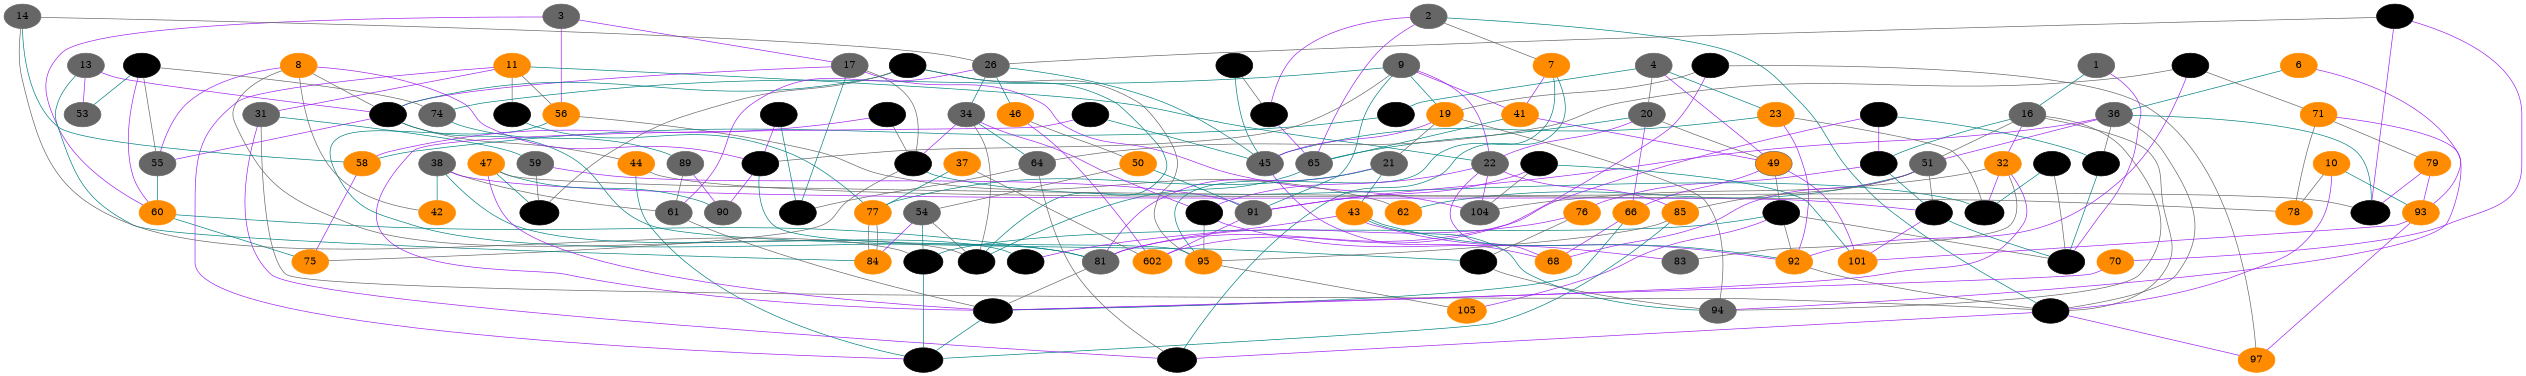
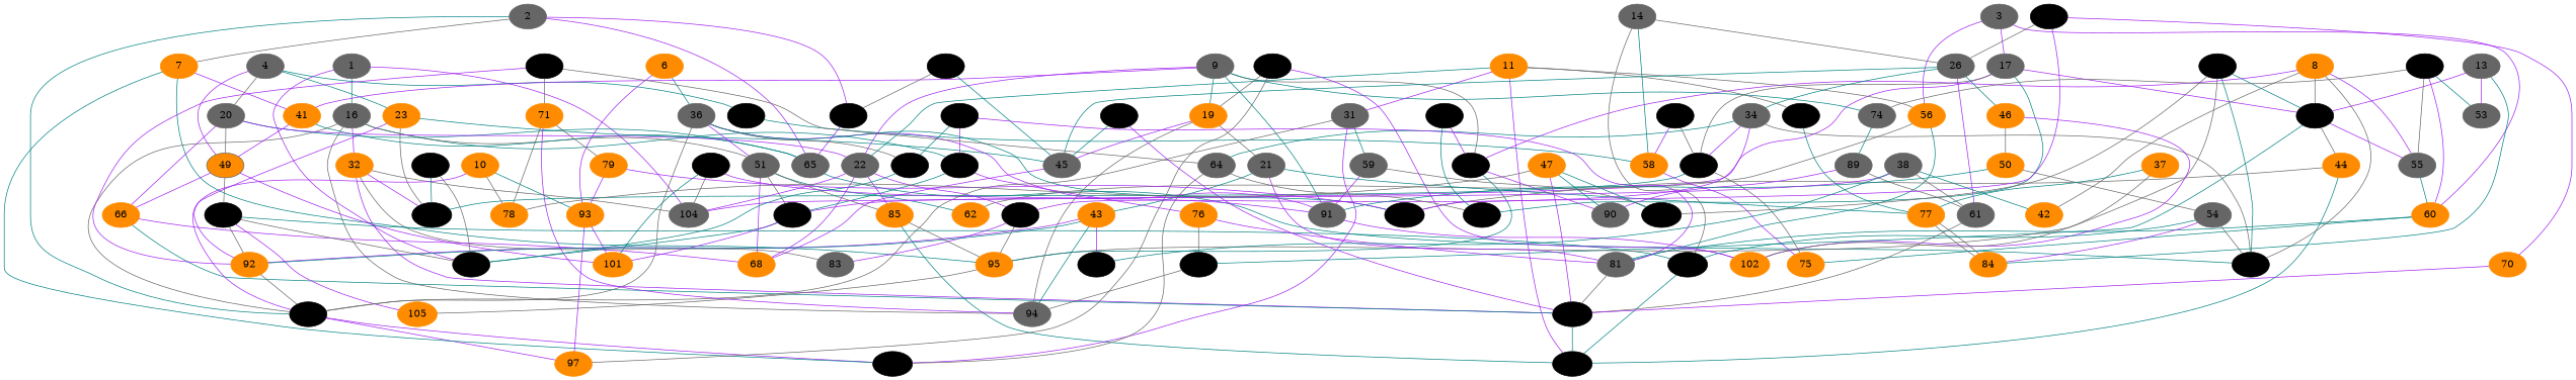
  graph {
    node [color=darkorange style=filled]
    edge [color=purple]
    1 [color=gray40]
    16 [color=gray40]
    87 [color=black]
    104 [color=gray40]
    96 [color=black]
    32
    35 [color=black]
    51 [color=gray40]
    94 [color=gray40]
    2 [color=gray40]
    7
    29 [color=black]
    65 [color=gray40]
    95
    41
    106 [color=black]
    73 [color=black]
    97
    3 [color=gray40]
    17 [color=gray40]
    56
    60
    39 [color=black]
    69 [color=black]
    72 [color=black]
    81 [color=gray40]
    62
    75
    4 [color=gray40]
    20 [color=gray40]
    23
    48 [color=black]
    49 [color=gray40 fillcolor=darkorange]
    22 [color=gray40]
    66
    45 [color=gray40]
    92
    100 [color=black]
    58
    101
    57 [color=black]
    5 [color=black]
    110 [color=black]
    55 [color=gray40]
    44
    88 [color=black]
    105
    36 [color=gray40]
    6
    93
    91 [color=gray40]
    82 [color=black]
    109 [color=black]
    8
    42
    86 [color=black]
    90 [color=gray40]
    9 [color=gray40]
    19
    74 [color=gray40]
    21 [color=gray40]
    68
    80 [color=black]
    85
    89 [color=gray40]
-   102 [label=602]
+   102
    10
    78
    11
    31 [color=gray40]
    63 [color=black]
    108 [color=black]
    59 [color=gray40]
    77
    12 [color=black]
    13 [color=gray40]
    53 [color=gray40]
    84
    14 [color=gray40]
    26 [color=gray40]
    107 [color=black]
    34 [color=gray40]
    46
    61 [color=gray40]
    15 [color=black]
    83 [color=gray40]
    103 [color=black]
    52 [color=black]
    76
    18 [color=black]
    43
    99 [color=black]
    24 [color=black]
    25 [color=black]
    70
    64 [color=gray40]
    50
    27 [color=black]
    28 [color=black]
    30 [color=black]
    33 [color=black]
    71
    79
    37
    38 [color=gray40]
    40 [color=black]
    54 [color=gray40]
    47
    67 [color=black]
    1 -- 16 [color=teal]
    1 -- 87
+   1 -- 104
    16 -- 96 [color=gray40]
    16 -- 32
    16 -- 35 [color=teal]
    16 -- 51 [color=gray40]
    16 -- 94 [color=gray40]
    96 -- 106
    96 -- 97
    32 -- 104 [color=gray40]
    32 -- 100
    32 -- 83 [color=gray40]
    32 -- 103
    35 -- 52 [color=teal]
    35 -- 76
    51 -- 62 [color=teal]
    51 -- 68
    51 -- 85 [color=gray40]
    51 -- 52 [color=gray40]
    2 -- 96 [color=teal]
    2 -- 7 [color=gray40]
    2 -- 29
    2 -- 65
    7 -- 95 [color=teal]
    7 -- 41
    7 -- 106 [color=teal]
    29 -- 65
    65 -- 73 [color=teal]
    95 -- 105 [color=gray40]
    41 -- 65 [color=teal]
    41 -- 49
    3 -- 17
    3 -- 56
    3 -- 60
    17 -- 104
    17 -- 39
    17 -- 69 [color=teal]
    17 -- 72 [color=gray40]
    56 -- 81 [color=teal]
    56 -- 62 [color=gray40]
    60 -- 81 [color=teal]
    60 -- 75 [color=teal]
    39 -- 55
    39 -- 44 [color=gray40]
    39 -- 88 [color=teal]
    72 -- 75 [color=gray40]
    72 -- 100 [color=teal]
    81 -- 103 [color=gray40]
    4 -- 20 [color=gray40]
    4 -- 23 [color=teal]
    4 -- 48 [color=teal]
    4 -- 49
    20 -- 65 [color=teal]
    20 -- 49 [color=gray40]
    20 -- 22
    20 -- 66
    23 -- 45 [color=teal]
    23 -- 92
    23 -- 100 [color=gray40]
    48 -- 58 [color=teal]
    49 -- 66
    49 -- 101
    49 -- 57 [color=gray40]
    22 -- 104
    22 -- 68
    22 -- 80
    22 -- 85
    66 -- 68
    66 -- 103 [color=teal]
    45 -- 68
    92 -- 96 [color=gray40]
    58 -- 75
    57 -- 87 [color=gray40]
    57 -- 92 [color=gray40]
    57 -- 105
    57 -- 107 [color=teal]
    5 -- 95 [color=gray40]
    5 -- 73 [color=teal]
    5 -- 39 [color=teal]
    5 -- 110 [color=gray40]
    55 -- 60 [color=teal]
    44 -- 109 [color=gray40]
    44 -- 108 [color=teal]
    88 -- 94 [color=gray40]
    36 -- 96 [color=gray40]
    36 -- 51
    36 -- 91
    36 -- 82 [color=gray40]
    36 -- 109 [color=teal]
    6 -- 36 [color=teal]
    6 -- 93
    93 -- 97
    93 -- 101
    91 -- 102
    82 -- 87 [color=teal]
    8 -- 73 [color=gray40]
    8 -- 39 [color=gray40]
    8 -- 55
    8 -- 42 [color=gray40]
    8 -- 86
    86 -- 95 [color=teal]
    86 -- 90
    9 -- 41
    9 -- 22
    9 -- 91 [color=teal]
    9 -- 86 [color=gray40]
    9 -- 19 [color=teal]
    9 -- 74 [color=teal]
    19 -- 94 [color=gray40]
    19 -- 45
    19 -- 21 [color=gray40]
    74 -- 89 [color=teal]
    21 -- 81
    21 -- 77 [color=teal]
    21 -- 43 [color=teal]
    80 -- 95 [color=gray40]
    80 -- 83
    85 -- 95 [color=gray40]
    85 -- 108 [color=teal]
    89 -- 90
    89 -- 61 [color=gray40]
    10 -- 96
    10 -- 93 [color=teal]
    10 -- 78 [color=gray40]
    11 -- 56 [color=gray40]
    11 -- 22 [color=teal]
    11 -- 31
    11 -- 63 [color=gray40]
    11 -- 108
    31 -- 96 [color=gray40]
    31 -- 106
    31 -- 59 [color=teal]
    63 -- 77 [color=teal]
    59 -- 110 [color=gray40]
    59 -- 91
    77 -- 84 [color=gray40]
    77 -- 84 [color=gray40]
    12 -- 29 [color=gray40]
    12 -- 45 [color=teal]
    13 -- 39
    13 -- 53
    13 -- 84 [color=teal]
    14 -- 58 [color=teal]
    14 -- 26 [color=gray40]
    14 -- 107 [color=gray40]
    26 -- 45 [color=teal]
    26 -- 34 [color=teal]
    26 -- 46 [color=teal]
    26 -- 61
    107 -- 108 [color=teal]
    34 -- 73 [color=gray40]
    34 -- 72
    34 -- 80
    34 -- 64 [color=teal]
    46 -- 102
    46 -- 50 [color=gray40]
    61 -- 103 [color=gray40]
    15 -- 97 [color=gray40]
    15 -- 19 [color=gray40]
    15 -- 102
    103 -- 108 [color=teal]
    52 -- 87 [color=teal]
    52 -- 101
    76 -- 81
    76 -- 88 [color=gray40]
    18 -- 35
    18 -- 81
    18 -- 82 [color=teal]
    43 -- 94 [color=teal]
    43 -- 92
    43 -- 92 [color=teal]
    43 -- 99
    24 -- 104 [color=gray40]
    24 -- 101 [color=teal]
    24 -- 91
    25 -- 109
    25 -- 26 [color=gray40]
    25 -- 70
    70 -- 103
    64 -- 106 [color=gray40]
    64 -- 69 [color=gray40]
    50 -- 91 [color=teal]
    50 -- 54 [color=gray40]
    27 -- 60
    27 -- 55 [color=gray40]
    27 -- 74 [color=gray40]
    27 -- 53 [color=teal]
    28 -- 72 [color=gray40]
    28 -- 58
    30 -- 87 [color=gray40]
    30 -- 100 [color=teal]
    33 -- 92
    33 -- 64 [color=gray40]
    33 -- 71 [color=gray40]
    71 -- 94
    71 -- 78 [color=gray40]
    71 -- 79 [color=gray40]
    79 -- 93
    79 -- 109
    37 -- 102 [color=gray40]
    37 -- 77 [color=teal]
    38 -- 42 [color=teal]
    38 -- 61 [color=gray40]
    38 -- 52
    38 -- 99 [color=teal]
    40 -- 45 [color=teal]
    40 -- 103
    54 -- 73 [color=gray40]
    54 -- 84
    54 -- 107 [color=teal]
    47 -- 110 [color=teal]
    47 -- 90 [color=teal]
    47 -- 78 [color=gray40]
    47 -- 103
    67 -- 69 [color=teal]
    67 -- 86
  }
